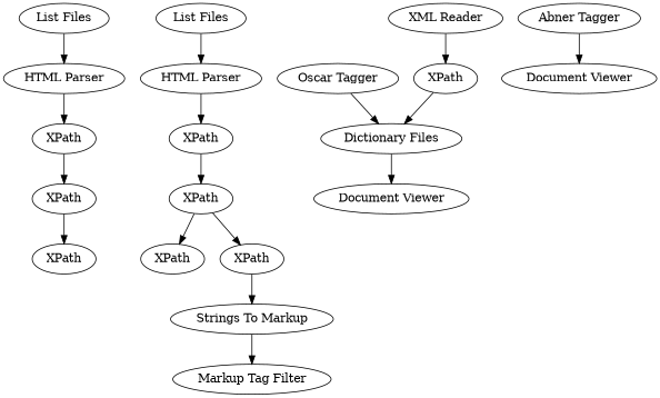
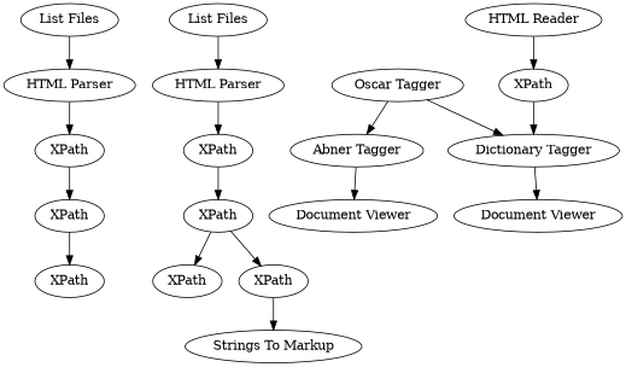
  digraph {
    rankdir=TB
    n1 [label="List Files"]
    n2 [label="HTML Parser"]
    n3 [label=XPath]
    n4 [label=XPath]
    n5 [label=XPath]
    n6 [label=XPath]
    n7 [label=XPath]
    n8 [label="Strings To Markup"]
-   n9 [label="Markup Tag Filter"]
    n10 [label="Oscar Tagger"]
    n11 [label="Abner Tagger"]
-   n12 [label="Dictionary Files"]
+   n12 [label="Dictionary Tagger"]
    n13 [label="Document Viewer"]
    n14 [label="Document Viewer"]
    n15 [label=XPath]
    n16 [label="List Files"]
    n17 [label="HTML Parser"]
    n18 [label=XPath]
-   n19 [label="XML Reader"]
+   n19 [label="HTML Reader"]
    n20 [label=XPath]
    n1 -> n2
    n2 -> n3
    n3 -> n4
    n4 -> n15
    n5 -> n6
    n5 -> n7
    n7 -> n8
-   n8 -> n9
+   n10 -> n11
    n10 -> n12
    n11 -> n13
    n12 -> n14
    n16 -> n17
    n17 -> n18
    n18 -> n5
    n19 -> n20
    n20 -> n12
  }
